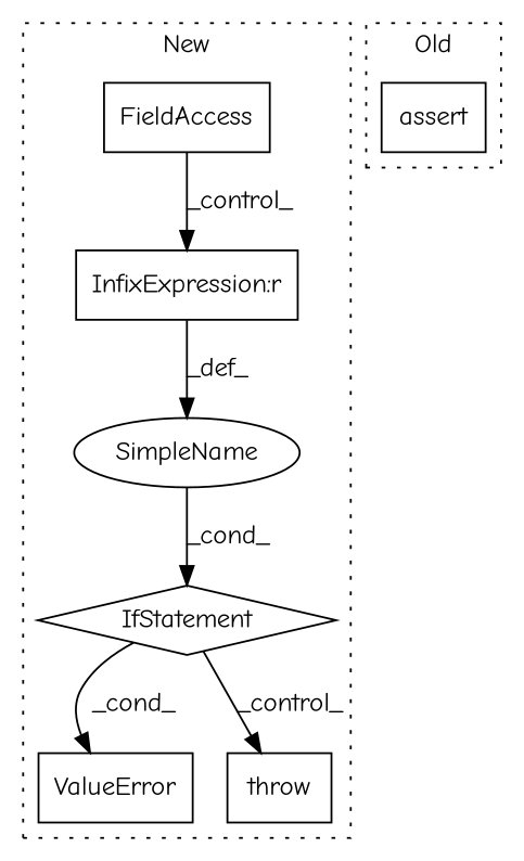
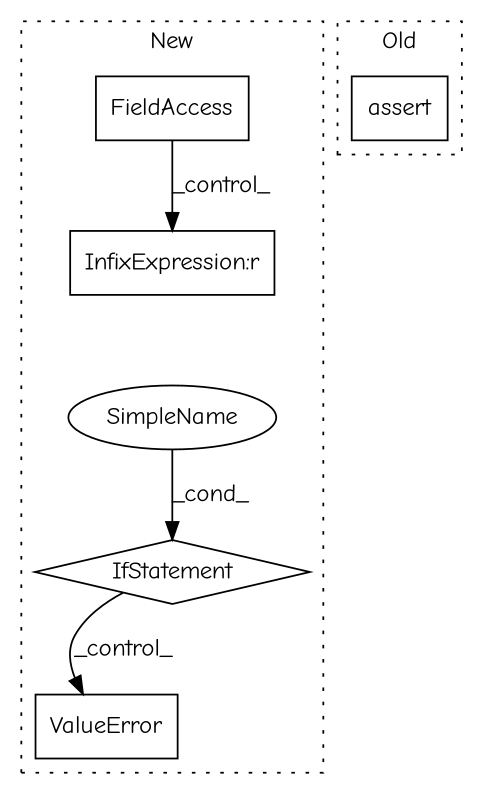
  digraph {
    fontname="Comic Neue"
    node [fontname="Comic Neue" shape=box]
    edge [fontname="Comic Neue"]
    n1 [a=32 l="11,1" label=ValueError s="284,332"]
-   n2 [a=53 l=6 label=throw s=278]
    n3 [a=25 l="4,2" label=IfStatement s="250,268" shape=diamond]
    n4 [a=42 label=SimpleName shape=ellipse]
    n5 [a=27 l=3 label="InfixExpression:r" s=264]
    n6 [a=22 l=10 label=FieldAccess s=254]
    n7 [a=6 l=7 label=assert s=250]
    subgraph cluster_1 {
      label=New
      style=dotted
      n1
-     n2
      n3
      n4
      n5
      n6
    }
    subgraph cluster_2 {
      label=Old
      style=dotted
      n7
    }
-   n3 -> n1 [label=_cond_]
-   n3 -> n2 [label=_control_]
+   n3 -> n1 [label=_control_]
    n4 -> n3 [label=_cond_]
-   n5 -> n4 [label=_def_]
    n6 -> n5 [label=_control_]
  }
